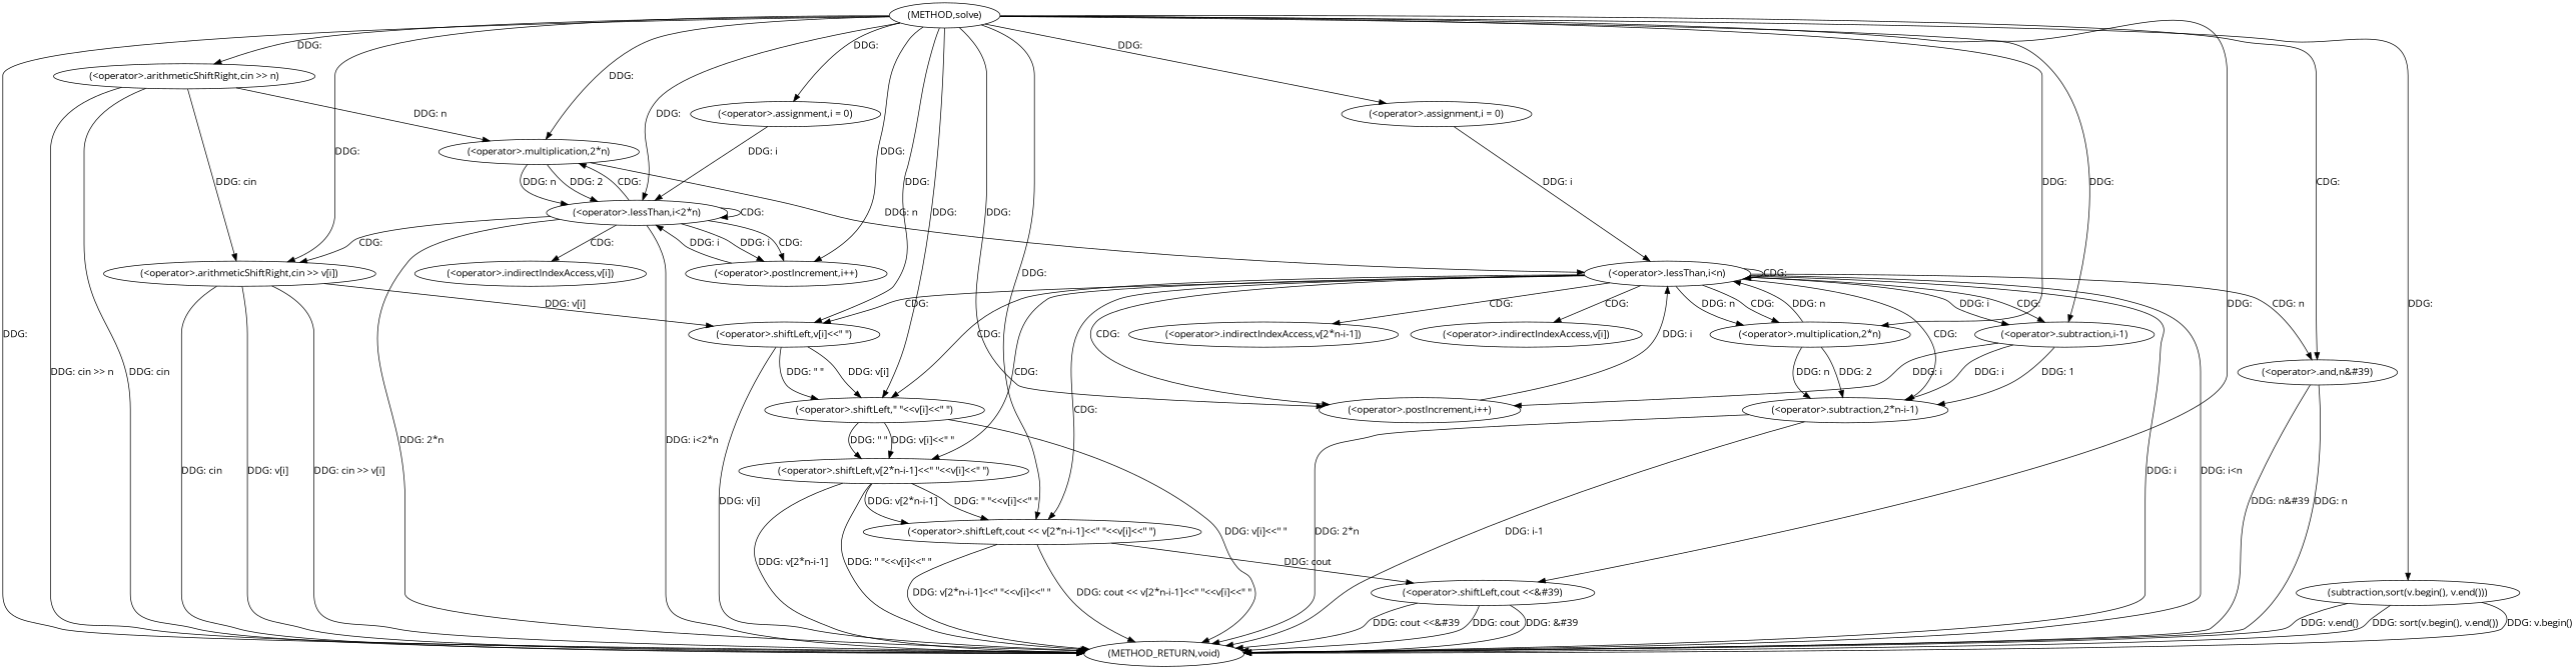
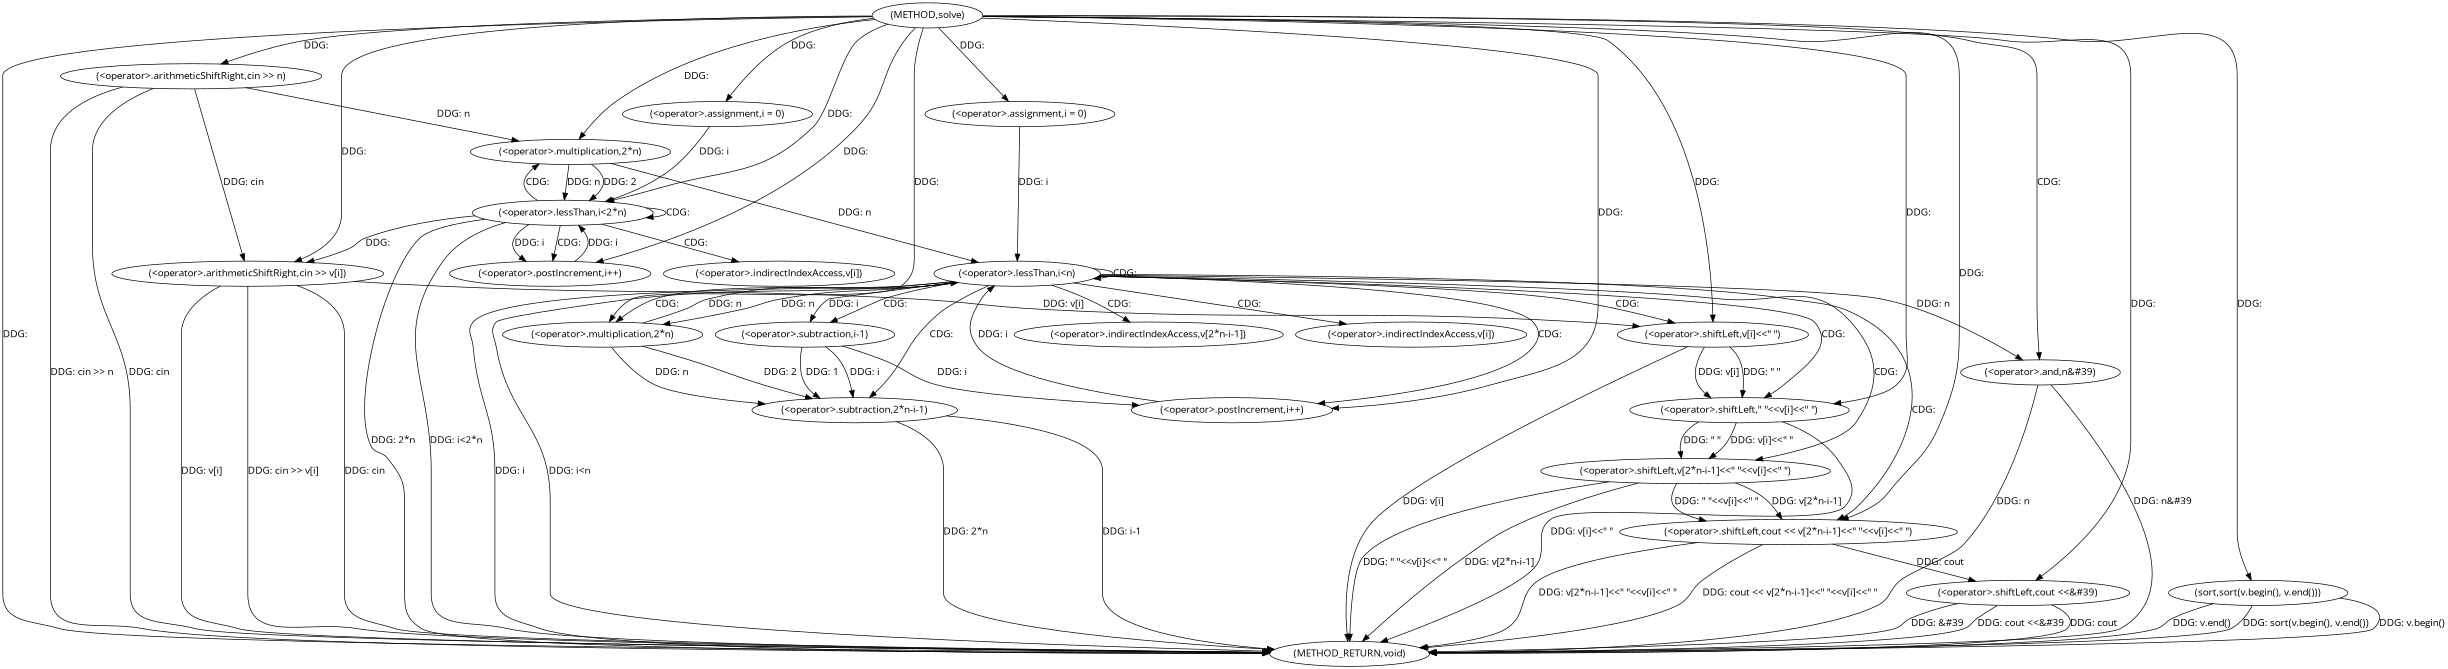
  digraph {
    fontname="Open Sans"
    node [fontname="Open Sans"]
    edge [fontname="Open Sans"]
    n1 [label="(METHOD,solve)"]
    n2 [label="(<operator>.arithmeticShiftRight,cin >> n)"]
-   n3 [label="(subtraction,sort(v.begin(), v.end()))"]
+   n3 [label="(sort,sort(v.begin(), v.end()))"]
    n4 [label="(<operator>.shiftLeft,cout <<&#39)"]
    n5 [label="(<operator>.and,n&#39)"]
    n6 [label="(<operator>.assignment,i = 0)"]
    n7 [label="(<operator>.lessThan,i<2*n)"]
    n8 [label="(<operator>.postIncrement,i++)"]
    n9 [label="(<operator>.assignment,i = 0)"]
    n10 [label="(<operator>.postIncrement,i++)"]
    n11 [label="(<operator>.arithmeticShiftRight,cin >> v[i])"]
    n12 [label="(<operator>.shiftLeft,cout << v[2*n-i-1]<<\" \"<<v[i]<<\" \")"]
    n13 [label="(<operator>.multiplication,2*n)"]
    n14 [label="(<operator>.shiftLeft,\" \"<<v[i]<<\" \")"]
    n15 [label="(<operator>.shiftLeft,v[i]<<\" \")"]
    n16 [label="(<operator>.multiplication,2*n)"]
    n17 [label="(<operator>.subtraction,i-1)"]
    n18 [label="(METHOD_RETURN,void)"]
    n19 [label="(<operator>.indirectIndexAccess,v[i])"]
    n20 [label="(<operator>.lessThan,i<n)"]
    n21 [label="(<operator>.shiftLeft,v[2*n-i-1]<<\" \"<<v[i]<<\" \")"]
    n22 [label="(<operator>.subtraction,2*n-i-1)"]
    n23 [label="(<operator>.indirectIndexAccess,v[2*n-i-1])"]
    n24 [label="(<operator>.indirectIndexAccess,v[i])"]
    n1 -> n2 [label="DDG: "]
    n1 -> n3 [label="DDG: "]
    n1 -> n4 [label="DDG: "]
    n1 -> n5 [label="CDG: "]
    n1 -> n6 [label="DDG: "]
    n1 -> n7 [label="DDG: "]
    n1 -> n8 [label="DDG: "]
    n1 -> n9 [label="DDG: "]
    n1 -> n10 [label="DDG: "]
    n1 -> n11 [label="DDG: "]
    n1 -> n12 [label="DDG: "]
    n1 -> n13 [label="DDG: "]
    n1 -> n14 [label="DDG: "]
    n1 -> n15 [label="DDG: "]
    n1 -> n16 [label="DDG: "]
-   n1 -> n17 [label="DDG: "]
    n1 -> n18 [label="DDG: "]
    n2 -> n11 [label="DDG: cin"]
    n2 -> n13 [label="DDG: n"]
    n2 -> n18 [label="DDG: cin"]
    n2 -> n18 [label="DDG: cin >> n"]
    n3 -> n18 [label="DDG: v.begin()"]
    n3 -> n18 [label="DDG: v.end()"]
    n3 -> n18 [label="DDG: sort(v.begin(), v.end())"]
    n4 -> n18 [label="DDG: cout"]
    n4 -> n18 [label="DDG: &#39"]
    n4 -> n18 [label="DDG: cout <<&#39"]
    n5 -> n18 [label="DDG: n"]
    n5 -> n18 [label="DDG: n&#39"]
    n6 -> n7 [label="DDG: i"]
    n7 -> n7 [label="CDG: "]
    n7 -> n8 [label="DDG: i"]
    n7 -> n8 [label="CDG: "]
-   n7 -> n11 [label="CDG: "]
+   n7 -> n11 [label="DDG: "]
    n7 -> n13 [label="CDG: "]
    n7 -> n18 [label="DDG: 2*n"]
    n7 -> n18 [label="DDG: i<2*n"]
    n7 -> n19 [label="CDG: "]
    n8 -> n7 [label="DDG: i"]
    n9 -> n20 [label="DDG: i"]
    n10 -> n20 [label="DDG: i"]
    n11 -> n15 [label="DDG: v[i]"]
    n11 -> n18 [label="DDG: cin"]
    n11 -> n18 [label="DDG: v[i]"]
    n11 -> n18 [label="DDG: cin >> v[i]"]
    n12 -> n4 [label="DDG: cout"]
    n12 -> n18 [label="DDG: v[2*n-i-1]<<\" \"<<v[i]<<\" \""]
    n12 -> n18 [label="DDG: cout << v[2*n-i-1]<<\" \"<<v[i]<<\" \""]
    n13 -> n7 [label="DDG: n"]
    n13 -> n7 [label="DDG: 2"]
    n13 -> n20 [label="DDG: n"]
    n14 -> n18 [label="DDG: v[i]<<\" \""]
    n14 -> n21 [label="DDG: v[i]<<\" \""]
    n14 -> n21 [label="DDG: \" \""]
    n15 -> n14 [label="DDG: v[i]"]
    n15 -> n14 [label="DDG: \" \""]
    n15 -> n18 [label="DDG: v[i]"]
    n16 -> n20 [label="DDG: n"]
    n16 -> n22 [label="DDG: n"]
    n16 -> n22 [label="DDG: 2"]
    n17 -> n10 [label="DDG: i"]
    n17 -> n22 [label="DDG: 1"]
    n17 -> n22 [label="DDG: i"]
-   n20 -> n5 [label="CDG: n"]
+   n20 -> n5 [label="DDG: n"]
    n20 -> n10 [label="CDG: "]
    n20 -> n12 [label="CDG: "]
    n20 -> n14 [label="CDG: "]
    n20 -> n15 [label="CDG: "]
    n20 -> n16 [label="DDG: n"]
    n20 -> n16 [label="CDG: "]
    n20 -> n17 [label="DDG: i"]
    n20 -> n17 [label="CDG: "]
    n20 -> n18 [label="DDG: i"]
    n20 -> n18 [label="DDG: i<n"]
    n20 -> n20 [label="CDG: "]
    n20 -> n21 [label="CDG: "]
    n20 -> n22 [label="CDG: "]
    n20 -> n23 [label="CDG: "]
    n20 -> n24 [label="CDG: "]
    n21 -> n12 [label="DDG: v[2*n-i-1]"]
    n21 -> n12 [label="DDG: \" \"<<v[i]<<\" \""]
    n21 -> n18 [label="DDG: v[2*n-i-1]"]
    n21 -> n18 [label="DDG: \" \"<<v[i]<<\" \""]
    n22 -> n18 [label="DDG: 2*n"]
    n22 -> n18 [label="DDG: i-1"]
  }
